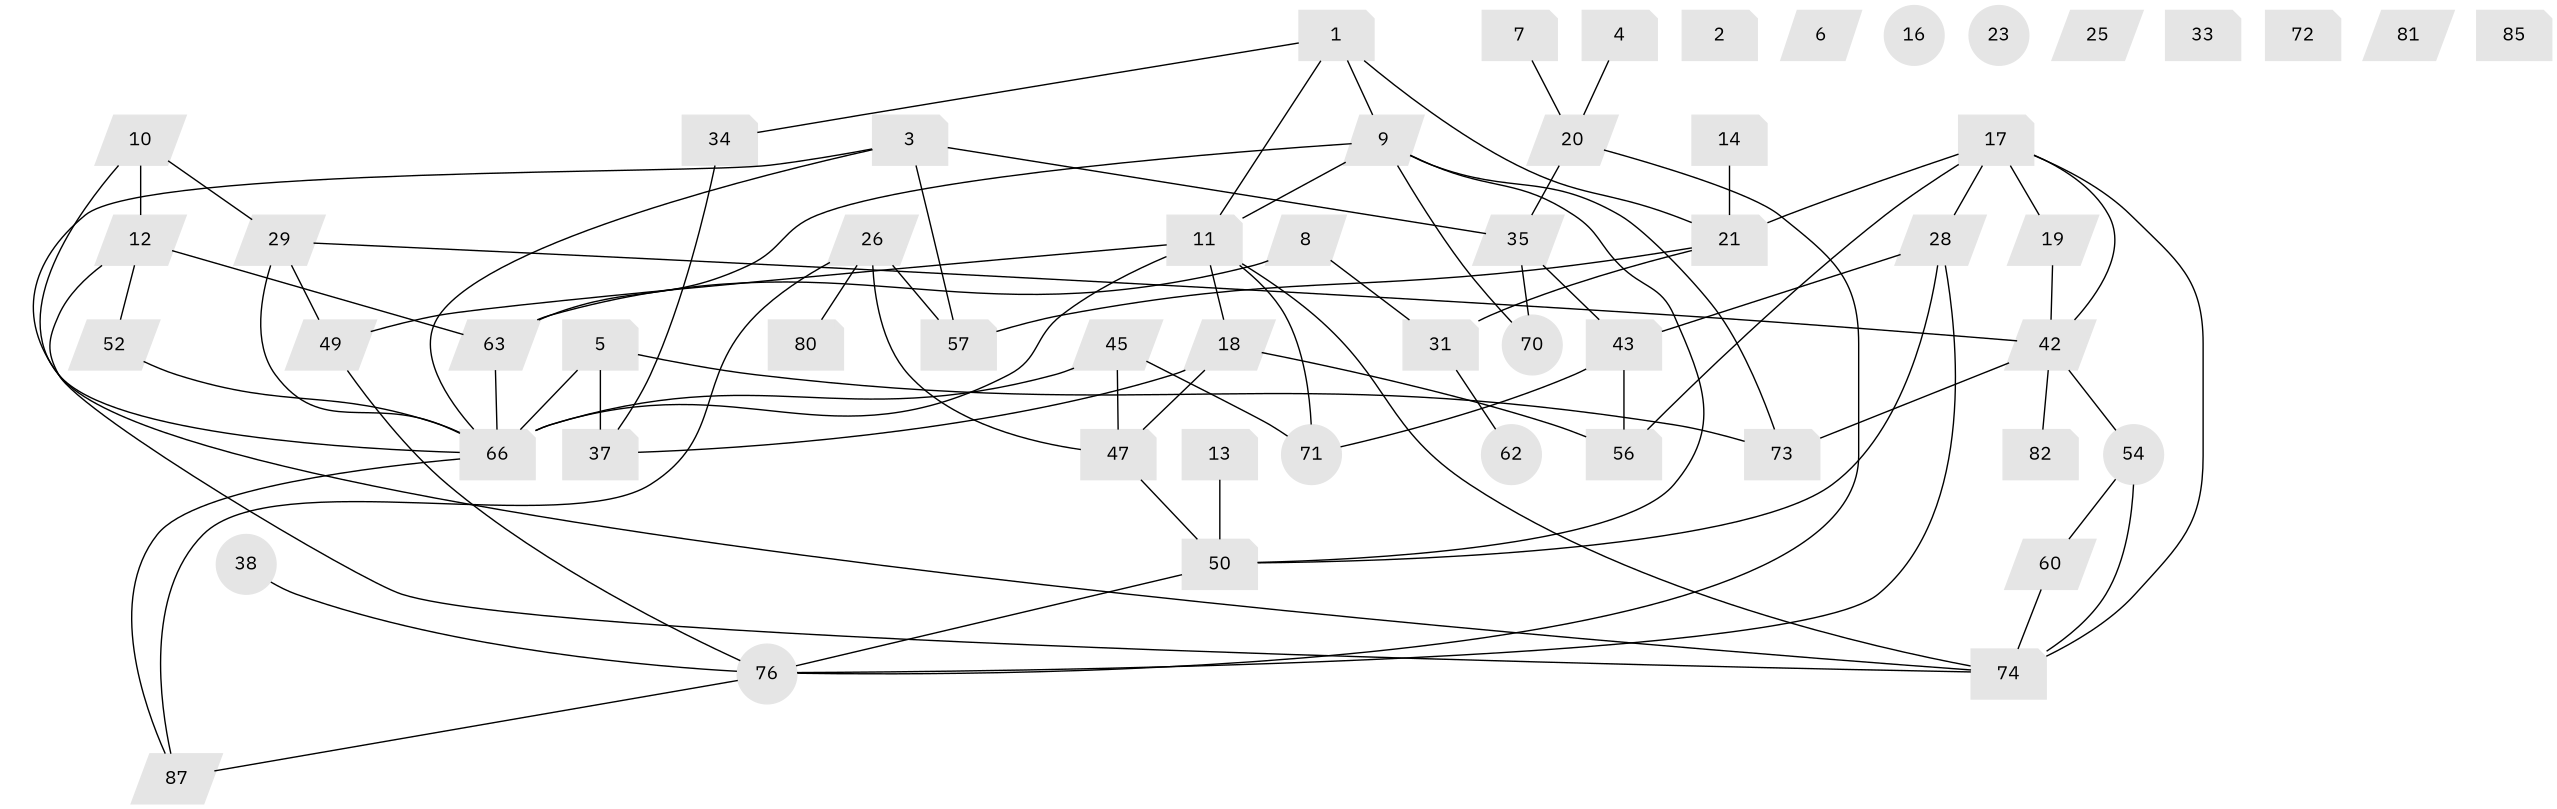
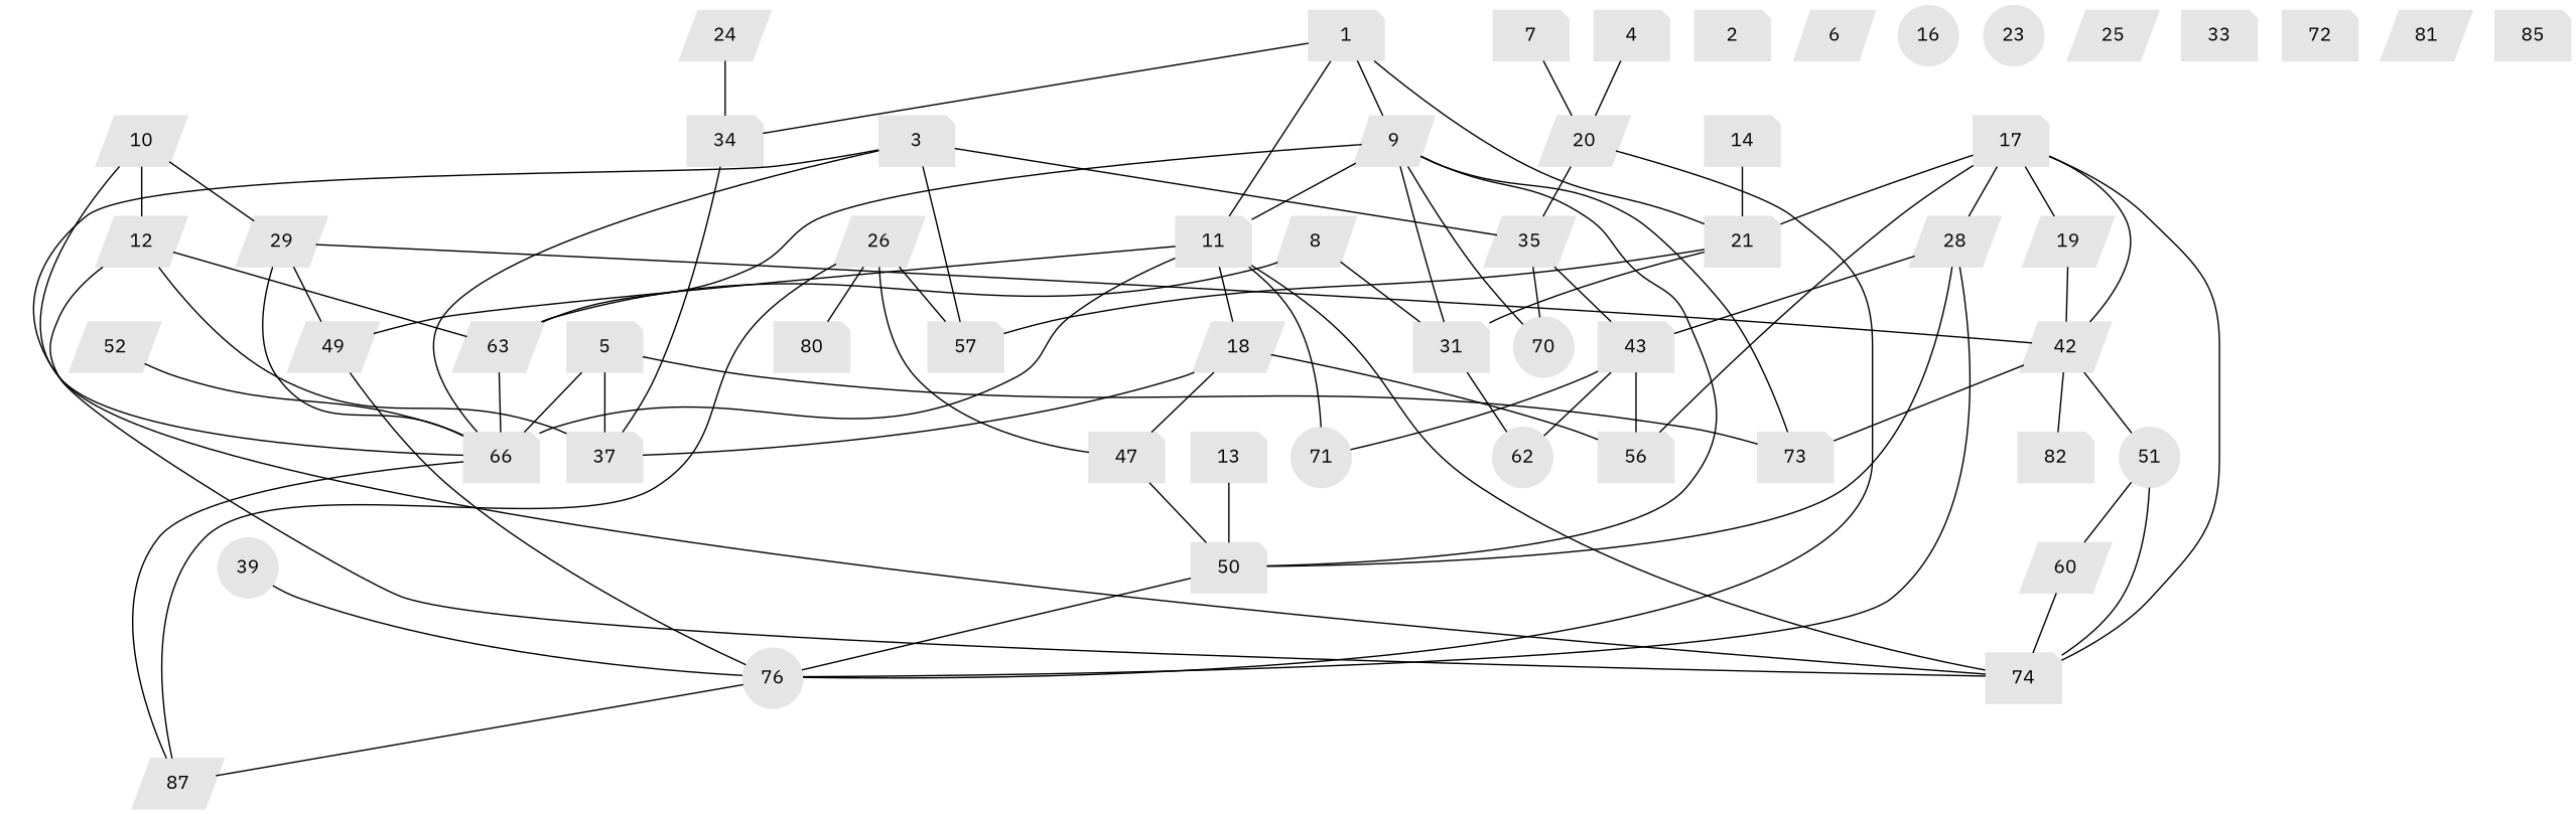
  graph {
    fontname="IBM Plex Sans"
    node [color=gray90 fontname="IBM Plex Sans" shape=note style=filled]
    edge [fontname="IBM Plex Sans"]
    1 [super="+27"]
    9 [shape=parallelogram super="+53"]
    11 [super="+40"]
    21 [super="+59"]
    34
    73 [super="+84"]
    31
    63 [shape=parallelogram]
    50 [super="+65"]
    70 [shape=circle]
    66 [super="+75"]
    74 [super="+83"]
    18 [shape=parallelogram super="+36"]
    49 [shape=parallelogram super="+69"]
    71 [shape=circle]
    57
    37 [super="+48"]
    2
    3 [super="+32"]
    35 [shape=parallelogram super="+38"]
    43 [super="+68"]
    87 [shape=parallelogram]
    20 [shape=parallelogram super="+54"]
    76 [shape=circle super="+86"]
    4
    5 [super="+15"]
    6 [shape=parallelogram]
    7
    8 [shape=parallelogram super="+61"]
    62 [shape=circle super="+77"]
    10 [shape=parallelogram super="+58"]
    12 [shape=parallelogram super="+79"]
    29 [shape=parallelogram]
    42 [shape=parallelogram super="+44"]
    56
    47 [super="+64"]
    13
    14
    16 [shape=circle super="+41"]
    17 [super="+22"]
    19 [shape=parallelogram]
    28 [shape=parallelogram super="+30"]
-   51 [shape=circle super="+78" label=54]
+   51 [shape=circle super="+78"]
    82
    23 [shape=circle]
+   24 [shape=parallelogram]
    52 [shape=parallelogram super="+55"]
    25 [shape=parallelogram]
    26 [shape=parallelogram super="+67"]
    80
    33
-   39 [shape=circle label=38]
+   39 [shape=circle]
    60 [shape=parallelogram]
-   45 [shape=parallelogram super="+46"]
    72
    81 [shape=parallelogram]
    85
    1 -- 9
    1 -- 11
    1 -- 21
    1 -- 34
    9 -- 11
    9 -- 73
+   9 -- 31
    9 -- 63
    9 -- 50
    9 -- 70
    11 -- 66
    11 -- 74
    11 -- 18
    11 -- 49
    11 -- 71 [weight=2]
    21 -- 31
    21 -- 57
    34 -- 37
    31 -- 62
    63 -- 66
    50 -- 76
    66 -- 87
    18 -- 37
    18 -- 56
    18 -- 47
    49 -- 76
    3 -- 66
    3 -- 74
    3 -- 57
    3 -- 35
    35 -- 70
    35 -- 43
    43 -- 71
+   43 -- 62
    43 -- 56
    20 -- 35
    20 -- 76
    76 -- 87
    4 -- 20
    5 -- 73
    5 -- 66
    5 -- 37 [weight=3]
    7 -- 20
    8 -- 31
    8 -- 63
    10 -- 66
    10 -- 12
    10 -- 29
    12 -- 63
    12 -- 74
-   12 -- 52
+   12 -- 37
    29 -- 66
    29 -- 49
    29 -- 42
    42 -- 73
    42 -- 51
    42 -- 82
    47 -- 50
    13 -- 50
    14 -- 21
    17 -- 21
    17 -- 74
    17 -- 42
    17 -- 56
    17 -- 19
    17 -- 28
    19 -- 42
    28 -- 50
    28 -- 43
    28 -- 76
    51 -- 74
    51 -- 60
+   24 -- 34
    52 -- 66
    26 -- 57
    26 -- 87
    26 -- 47
    26 -- 80
    39 -- 76
    60 -- 74
-   45 -- 66
-   45 -- 71
-   45 -- 47
  }
